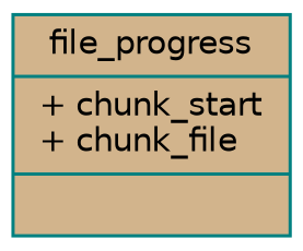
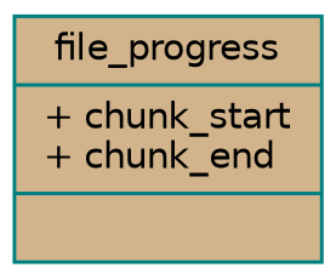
  digraph {
    fontname="DejaVu Sans"
-   n1 [color=teal fillcolor=tan fontcolor=black fontname="DejaVu Sans" fontsize=10 height=0.2 label="{file_progress\n|+ chunk_start\l+ chunk_file\l|}" shape=record style=filled width=0.4]
+   n1 [color=teal fillcolor=tan fontcolor=black fontname="DejaVu Sans" fontsize=10 height=0.2 label="{file_progress\n|+ chunk_start\l+ chunk_end\l|}" shape=record style=filled width=0.4]
  }
